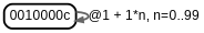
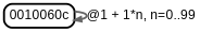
  digraph {
    fontname="Liberation Sans"
-   "0010060c" [fontsize=20 penwidth=3 shape=box style=rounded fontname="Liberation Sans" label="0010000c"]
+   "0010060c" [fontsize=20 penwidth=3 shape=box style=rounded fontname="Liberation Sans"]
    "0010060c" -> "0010060c" [arrowsize=1 color=gray40 fontsize=20 label="@1 + 1*n, n=0..99" penwidth=3 style=bold fontname="Liberation Sans"]
  }
